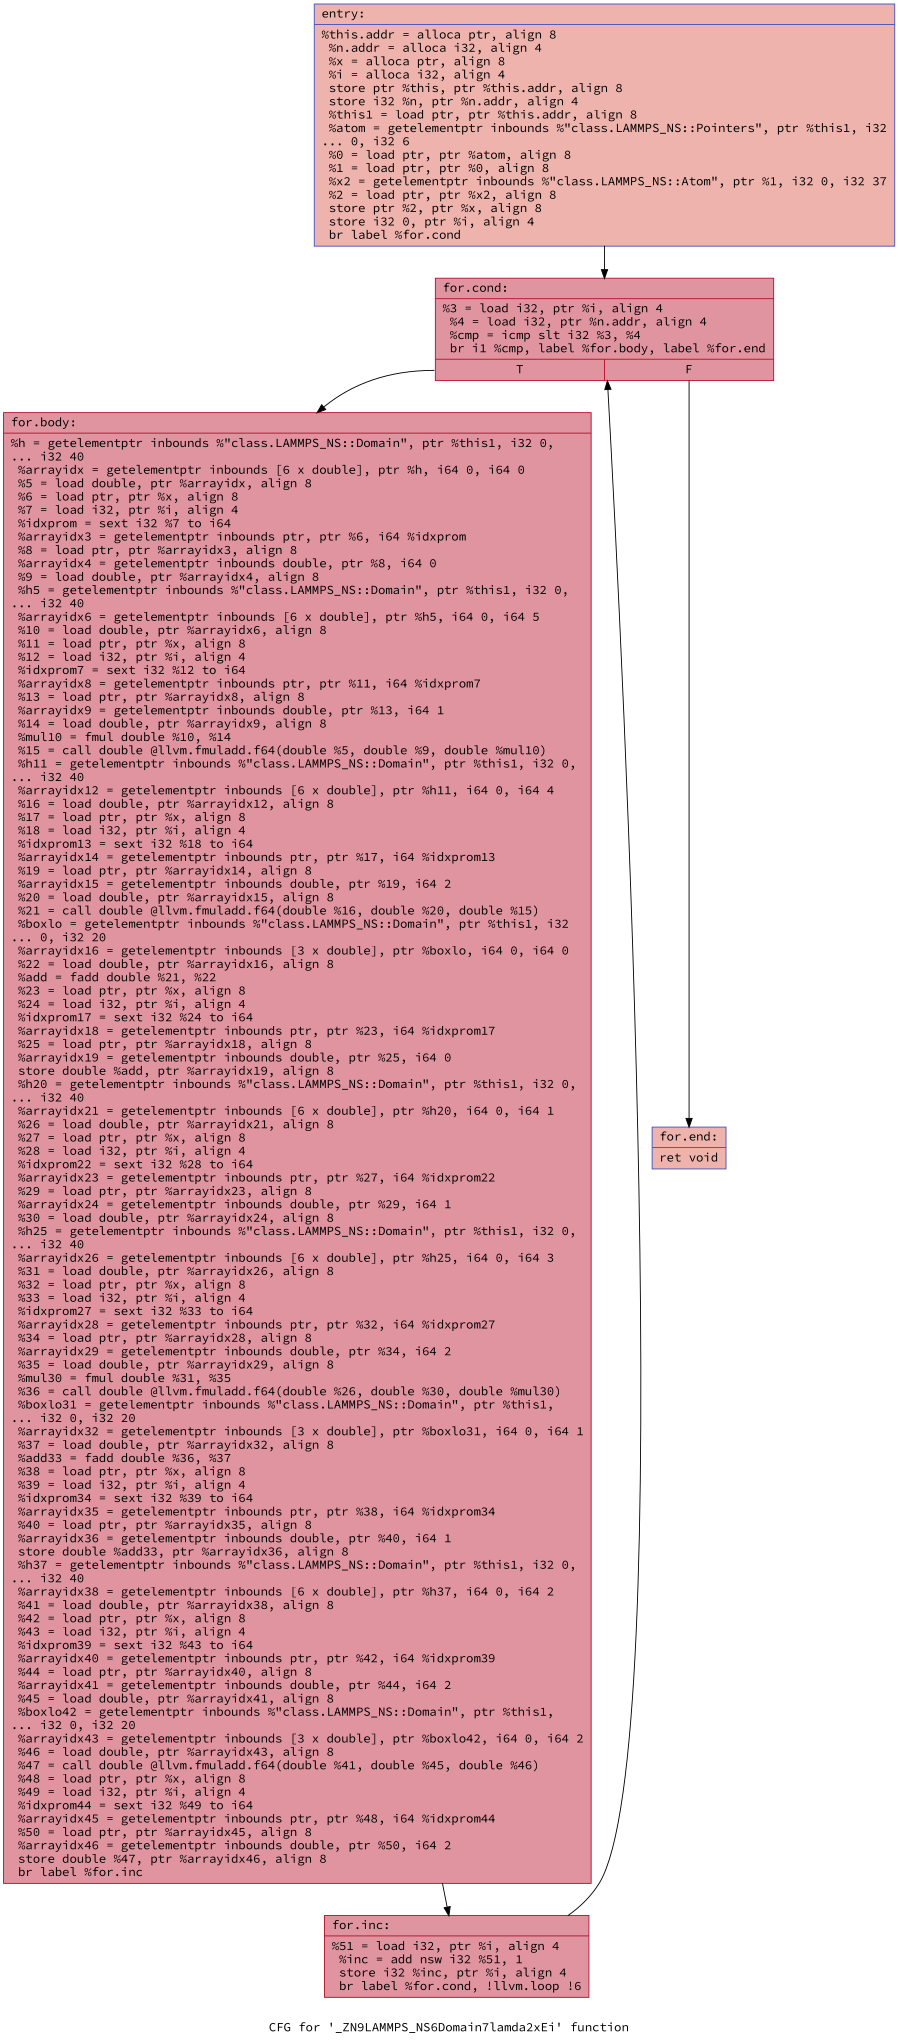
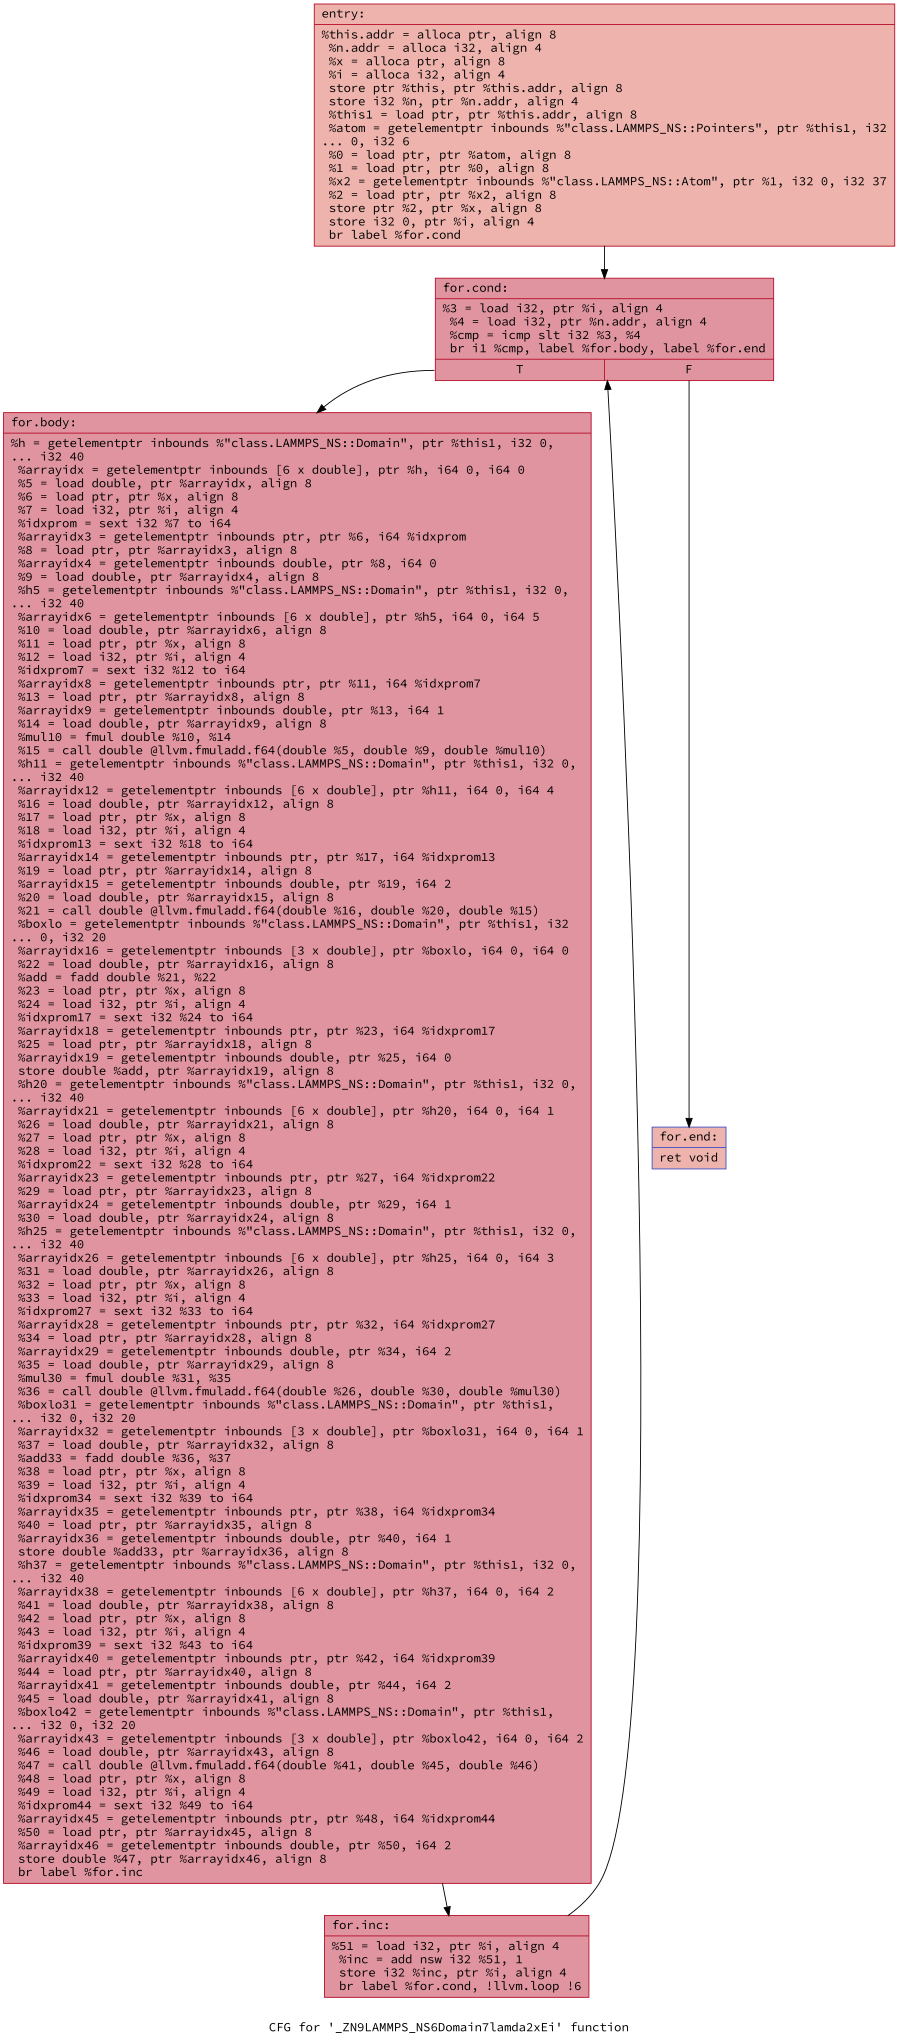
  digraph {
    label="CFG for '_ZN9LAMMPS_NS6Domain7lamda2xEi' function"
    fontname="Source Code Pro"
    node [color="#b70d28ff" fillcolor="#b70d2870" fontname="Source Code Pro" shape=record style=filled]
    edge [fontname="Source Code Pro"]
-   n1 [color="#3d50c3ff" fillcolor="#d6524470" label="{entry:\l|  %this.addr = alloca ptr, align 8\l  %n.addr = alloca i32, align 4\l  %x = alloca ptr, align 8\l  %i = alloca i32, align 4\l  store ptr %this, ptr %this.addr, align 8\l  store i32 %n, ptr %n.addr, align 4\l  %this1 = load ptr, ptr %this.addr, align 8\l  %atom = getelementptr inbounds %\"class.LAMMPS_NS::Pointers\", ptr %this1, i32\l... 0, i32 6\l  %0 = load ptr, ptr %atom, align 8\l  %1 = load ptr, ptr %0, align 8\l  %x2 = getelementptr inbounds %\"class.LAMMPS_NS::Atom\", ptr %1, i32 0, i32 37\l  %2 = load ptr, ptr %x2, align 8\l  store ptr %2, ptr %x, align 8\l  store i32 0, ptr %i, align 4\l  br label %for.cond\l}"]
+   n1 [fillcolor="#d6524470" label="{entry:\l|  %this.addr = alloca ptr, align 8\l  %n.addr = alloca i32, align 4\l  %x = alloca ptr, align 8\l  %i = alloca i32, align 4\l  store ptr %this, ptr %this.addr, align 8\l  store i32 %n, ptr %n.addr, align 4\l  %this1 = load ptr, ptr %this.addr, align 8\l  %atom = getelementptr inbounds %\"class.LAMMPS_NS::Pointers\", ptr %this1, i32\l... 0, i32 6\l  %0 = load ptr, ptr %atom, align 8\l  %1 = load ptr, ptr %0, align 8\l  %x2 = getelementptr inbounds %\"class.LAMMPS_NS::Atom\", ptr %1, i32 0, i32 37\l  %2 = load ptr, ptr %x2, align 8\l  store ptr %2, ptr %x, align 8\l  store i32 0, ptr %i, align 4\l  br label %for.cond\l}"]
    n2 [label="{for.cond:\l|  %3 = load i32, ptr %i, align 4\l  %4 = load i32, ptr %n.addr, align 4\l  %cmp = icmp slt i32 %3, %4\l  br i1 %cmp, label %for.body, label %for.end\l|{<s0>T|<s1>F}}"]
    n3 [label="{for.body:\l|  %h = getelementptr inbounds %\"class.LAMMPS_NS::Domain\", ptr %this1, i32 0,\l... i32 40\l  %arrayidx = getelementptr inbounds [6 x double], ptr %h, i64 0, i64 0\l  %5 = load double, ptr %arrayidx, align 8\l  %6 = load ptr, ptr %x, align 8\l  %7 = load i32, ptr %i, align 4\l  %idxprom = sext i32 %7 to i64\l  %arrayidx3 = getelementptr inbounds ptr, ptr %6, i64 %idxprom\l  %8 = load ptr, ptr %arrayidx3, align 8\l  %arrayidx4 = getelementptr inbounds double, ptr %8, i64 0\l  %9 = load double, ptr %arrayidx4, align 8\l  %h5 = getelementptr inbounds %\"class.LAMMPS_NS::Domain\", ptr %this1, i32 0,\l... i32 40\l  %arrayidx6 = getelementptr inbounds [6 x double], ptr %h5, i64 0, i64 5\l  %10 = load double, ptr %arrayidx6, align 8\l  %11 = load ptr, ptr %x, align 8\l  %12 = load i32, ptr %i, align 4\l  %idxprom7 = sext i32 %12 to i64\l  %arrayidx8 = getelementptr inbounds ptr, ptr %11, i64 %idxprom7\l  %13 = load ptr, ptr %arrayidx8, align 8\l  %arrayidx9 = getelementptr inbounds double, ptr %13, i64 1\l  %14 = load double, ptr %arrayidx9, align 8\l  %mul10 = fmul double %10, %14\l  %15 = call double @llvm.fmuladd.f64(double %5, double %9, double %mul10)\l  %h11 = getelementptr inbounds %\"class.LAMMPS_NS::Domain\", ptr %this1, i32 0,\l... i32 40\l  %arrayidx12 = getelementptr inbounds [6 x double], ptr %h11, i64 0, i64 4\l  %16 = load double, ptr %arrayidx12, align 8\l  %17 = load ptr, ptr %x, align 8\l  %18 = load i32, ptr %i, align 4\l  %idxprom13 = sext i32 %18 to i64\l  %arrayidx14 = getelementptr inbounds ptr, ptr %17, i64 %idxprom13\l  %19 = load ptr, ptr %arrayidx14, align 8\l  %arrayidx15 = getelementptr inbounds double, ptr %19, i64 2\l  %20 = load double, ptr %arrayidx15, align 8\l  %21 = call double @llvm.fmuladd.f64(double %16, double %20, double %15)\l  %boxlo = getelementptr inbounds %\"class.LAMMPS_NS::Domain\", ptr %this1, i32\l... 0, i32 20\l  %arrayidx16 = getelementptr inbounds [3 x double], ptr %boxlo, i64 0, i64 0\l  %22 = load double, ptr %arrayidx16, align 8\l  %add = fadd double %21, %22\l  %23 = load ptr, ptr %x, align 8\l  %24 = load i32, ptr %i, align 4\l  %idxprom17 = sext i32 %24 to i64\l  %arrayidx18 = getelementptr inbounds ptr, ptr %23, i64 %idxprom17\l  %25 = load ptr, ptr %arrayidx18, align 8\l  %arrayidx19 = getelementptr inbounds double, ptr %25, i64 0\l  store double %add, ptr %arrayidx19, align 8\l  %h20 = getelementptr inbounds %\"class.LAMMPS_NS::Domain\", ptr %this1, i32 0,\l... i32 40\l  %arrayidx21 = getelementptr inbounds [6 x double], ptr %h20, i64 0, i64 1\l  %26 = load double, ptr %arrayidx21, align 8\l  %27 = load ptr, ptr %x, align 8\l  %28 = load i32, ptr %i, align 4\l  %idxprom22 = sext i32 %28 to i64\l  %arrayidx23 = getelementptr inbounds ptr, ptr %27, i64 %idxprom22\l  %29 = load ptr, ptr %arrayidx23, align 8\l  %arrayidx24 = getelementptr inbounds double, ptr %29, i64 1\l  %30 = load double, ptr %arrayidx24, align 8\l  %h25 = getelementptr inbounds %\"class.LAMMPS_NS::Domain\", ptr %this1, i32 0,\l... i32 40\l  %arrayidx26 = getelementptr inbounds [6 x double], ptr %h25, i64 0, i64 3\l  %31 = load double, ptr %arrayidx26, align 8\l  %32 = load ptr, ptr %x, align 8\l  %33 = load i32, ptr %i, align 4\l  %idxprom27 = sext i32 %33 to i64\l  %arrayidx28 = getelementptr inbounds ptr, ptr %32, i64 %idxprom27\l  %34 = load ptr, ptr %arrayidx28, align 8\l  %arrayidx29 = getelementptr inbounds double, ptr %34, i64 2\l  %35 = load double, ptr %arrayidx29, align 8\l  %mul30 = fmul double %31, %35\l  %36 = call double @llvm.fmuladd.f64(double %26, double %30, double %mul30)\l  %boxlo31 = getelementptr inbounds %\"class.LAMMPS_NS::Domain\", ptr %this1,\l... i32 0, i32 20\l  %arrayidx32 = getelementptr inbounds [3 x double], ptr %boxlo31, i64 0, i64 1\l  %37 = load double, ptr %arrayidx32, align 8\l  %add33 = fadd double %36, %37\l  %38 = load ptr, ptr %x, align 8\l  %39 = load i32, ptr %i, align 4\l  %idxprom34 = sext i32 %39 to i64\l  %arrayidx35 = getelementptr inbounds ptr, ptr %38, i64 %idxprom34\l  %40 = load ptr, ptr %arrayidx35, align 8\l  %arrayidx36 = getelementptr inbounds double, ptr %40, i64 1\l  store double %add33, ptr %arrayidx36, align 8\l  %h37 = getelementptr inbounds %\"class.LAMMPS_NS::Domain\", ptr %this1, i32 0,\l... i32 40\l  %arrayidx38 = getelementptr inbounds [6 x double], ptr %h37, i64 0, i64 2\l  %41 = load double, ptr %arrayidx38, align 8\l  %42 = load ptr, ptr %x, align 8\l  %43 = load i32, ptr %i, align 4\l  %idxprom39 = sext i32 %43 to i64\l  %arrayidx40 = getelementptr inbounds ptr, ptr %42, i64 %idxprom39\l  %44 = load ptr, ptr %arrayidx40, align 8\l  %arrayidx41 = getelementptr inbounds double, ptr %44, i64 2\l  %45 = load double, ptr %arrayidx41, align 8\l  %boxlo42 = getelementptr inbounds %\"class.LAMMPS_NS::Domain\", ptr %this1,\l... i32 0, i32 20\l  %arrayidx43 = getelementptr inbounds [3 x double], ptr %boxlo42, i64 0, i64 2\l  %46 = load double, ptr %arrayidx43, align 8\l  %47 = call double @llvm.fmuladd.f64(double %41, double %45, double %46)\l  %48 = load ptr, ptr %x, align 8\l  %49 = load i32, ptr %i, align 4\l  %idxprom44 = sext i32 %49 to i64\l  %arrayidx45 = getelementptr inbounds ptr, ptr %48, i64 %idxprom44\l  %50 = load ptr, ptr %arrayidx45, align 8\l  %arrayidx46 = getelementptr inbounds double, ptr %50, i64 2\l  store double %47, ptr %arrayidx46, align 8\l  br label %for.inc\l}"]
    n4 [color="#3d50c3ff" fillcolor="#d6524470" label="{for.end:\l|  ret void\l}"]
    n5 [label="{for.inc:\l|  %51 = load i32, ptr %i, align 4\l  %inc = add nsw i32 %51, 1\l  store i32 %inc, ptr %i, align 4\l  br label %for.cond, !llvm.loop !6\l}"]
    n1 -> n2
    n2 -> n3 [tailport=s0]
    n2 -> n4 [tailport=s1]
    n3 -> n5
    n5 -> n2
  }
